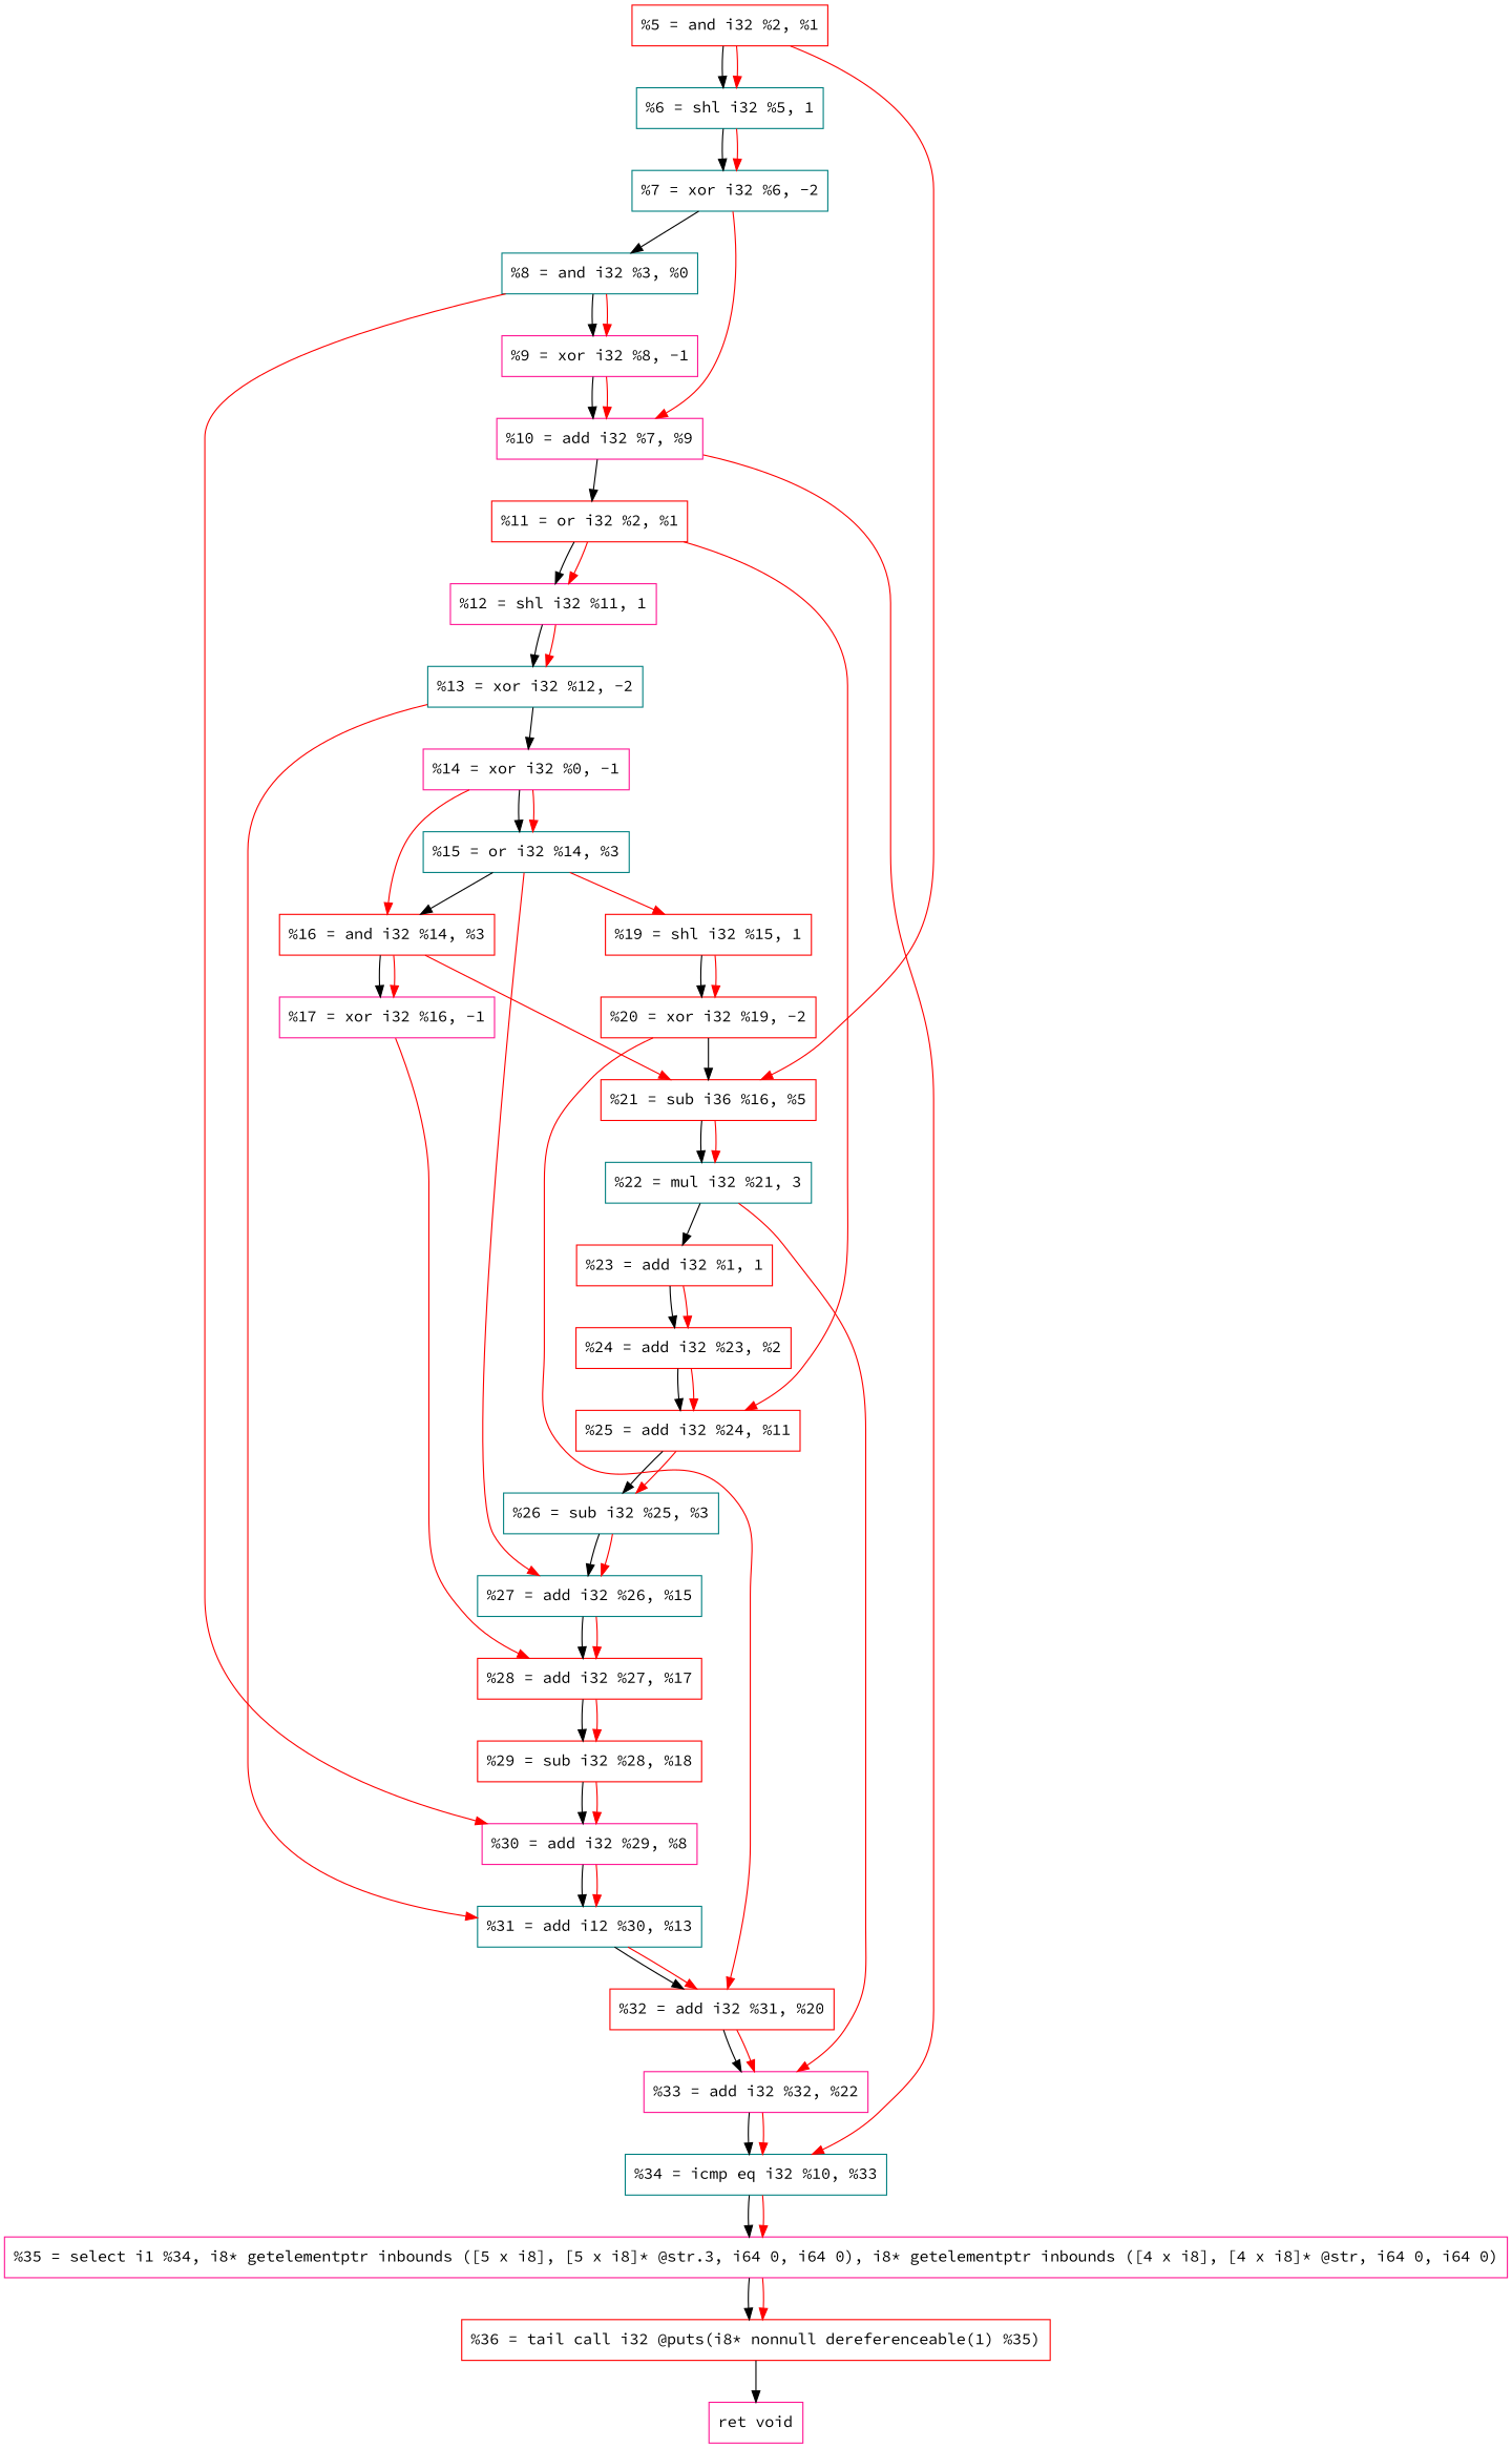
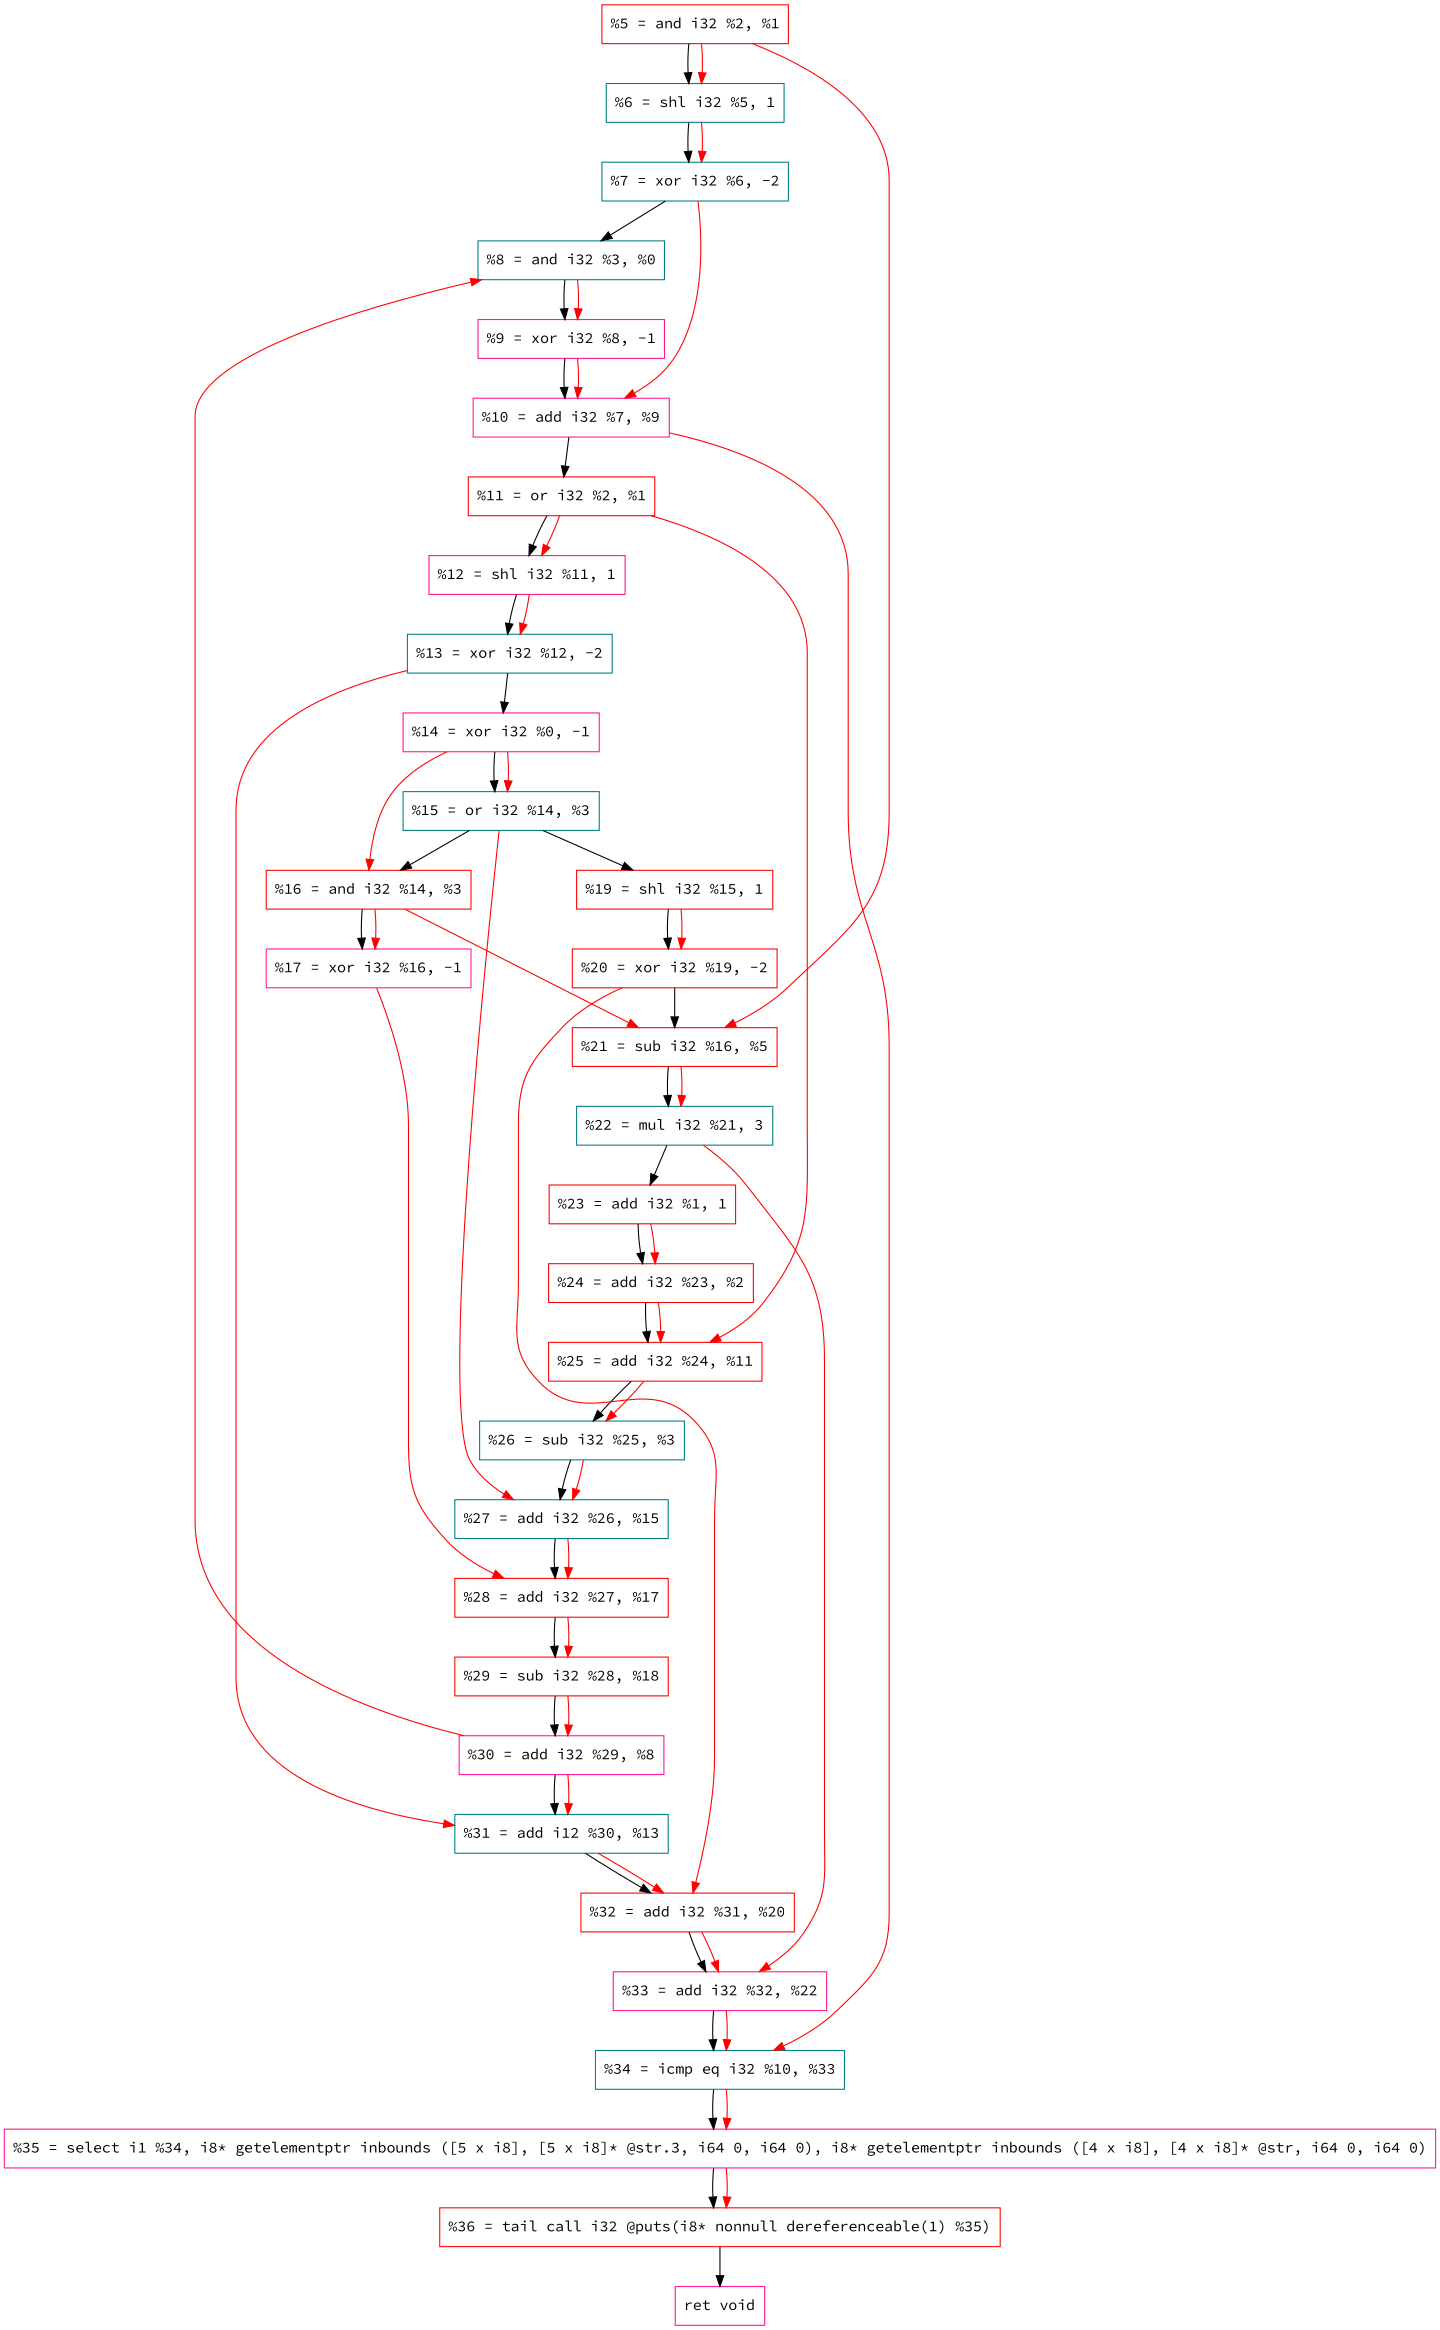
  digraph {
    fontname="Source Code Pro"
    node [color=red fontname="Source Code Pro" shape=record]
    edge [fontname="Source Code Pro" color=red]
    n1 [label="  %5 = and i32 %2, %1"]
    n2 [color=teal label="  %6 = shl i32 %5, 1"]
-   n3 [label="%21 = sub i36 %16, %5"]
+   n3 [label="  %21 = sub i32 %16, %5"]
    n4 [color=teal label="  %7 = xor i32 %6, -2"]
    n5 [color=teal label="  %22 = mul i32 %21, 3"]
    n6 [color=teal label="  %8 = and i32 %3, %0"]
    n7 [color=deeppink label="  %10 = add i32 %7, %9"]
    n8 [color=deeppink label="  %9 = xor i32 %8, -1"]
    n9 [color=deeppink label="  %30 = add i32 %29, %8"]
    n10 [label="  %11 = or i32 %2, %1"]
    n11 [color=teal label="  %34 = icmp eq i32 %10, %33"]
    n12 [color=teal label="%31 = add i12 %30, %13"]
    n13 [color=deeppink label="  %12 = shl i32 %11, 1"]
    n14 [label="  %25 = add i32 %24, %11"]
    n15 [color=deeppink label="  %35 = select i1 %34, i8* getelementptr inbounds ([5 x i8], [5 x i8]* @str.3, i64 0, i64 0), i8* getelementptr inbounds ([4 x i8], [4 x i8]* @str, i64 0, i64 0)"]
    n16 [color=teal label="  %13 = xor i32 %12, -2"]
    n17 [color=teal label="  %26 = sub i32 %25, %3"]
    n18 [color=deeppink label="  %14 = xor i32 %0, -1"]
    n19 [color=teal label="  %15 = or i32 %14, %3"]
    n20 [label="  %16 = and i32 %14, %3"]
    n21 [label="  %32 = add i32 %31, %20"]
    n22 [label="  %19 = shl i32 %15, 1"]
    n23 [color=teal label="  %27 = add i32 %26, %15"]
    n24 [color=deeppink label="  %17 = xor i32 %16, -1"]
    n25 [label="  %20 = xor i32 %19, -2"]
    n26 [label="  %28 = add i32 %27, %17"]
    n27 [label="  %29 = sub i32 %28, %18"]
    n28 [color=deeppink label="  %33 = add i32 %32, %22"]
    n29 [label="  %23 = add i32 %1, 1"]
    n30 [label="  %24 = add i32 %23, %2"]
    n31 [label="  %36 = tail call i32 @puts(i8* nonnull dereferenceable(1) %35)"]
    n32 [color=deeppink label="  ret void"]
    n1 -> n2 [color=""]
    n1 -> n2
    n1 -> n3
    n2 -> n4 [color=""]
    n2 -> n4
    n3 -> n5 [color=""]
    n3 -> n5
    n4 -> n6 [color=""]
    n4 -> n7
    n5 -> n28
    n5 -> n29 [color=""]
    n6 -> n8 [color=""]
    n6 -> n8
-   n6 -> n9
+   n9 -> n6
    n7 -> n10 [color=""]
    n7 -> n11
    n8 -> n7 [color=""]
    n8 -> n7
    n9 -> n12 [color=""]
    n9 -> n12
    n10 -> n13 [color=""]
    n10 -> n13
    n10 -> n14
    n11 -> n15 [color=""]
    n11 -> n15
    n12 -> n21 [color=""]
    n12 -> n21
    n13 -> n16 [color=""]
    n13 -> n16
    n14 -> n17 [color=""]
    n14 -> n17
    n15 -> n31 [color=""]
    n15 -> n31
    n16 -> n12
    n16 -> n18 [color=""]
    n17 -> n23 [color=""]
    n17 -> n23
    n18 -> n19 [color=""]
    n18 -> n19
    n18 -> n20
    n19 -> n20 [color=""]
-   n19 -> n22
+   n19 -> n22 [color=black]
    n19 -> n23
    n20 -> n3
    n20 -> n24 [color=""]
    n20 -> n24
    n21 -> n28 [color=""]
    n21 -> n28
    n22 -> n25 [color=""]
    n22 -> n25
    n23 -> n26 [color=""]
    n23 -> n26
    n24 -> n26
    n25 -> n3 [color=""]
    n25 -> n21
    n26 -> n27 [color=""]
    n26 -> n27
    n27 -> n9 [color=""]
    n27 -> n9
    n28 -> n11 [color=""]
    n28 -> n11
    n29 -> n30 [color=""]
    n29 -> n30
    n30 -> n14 [color=""]
    n30 -> n14
    n31 -> n32 [color=""]
  }
